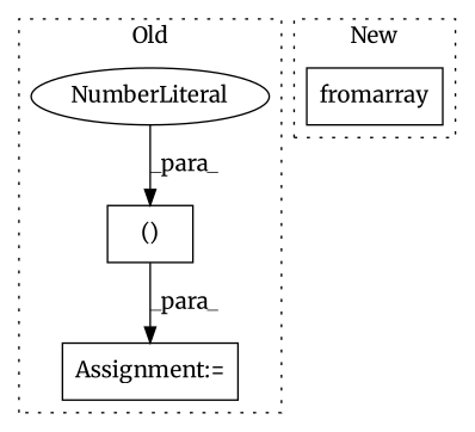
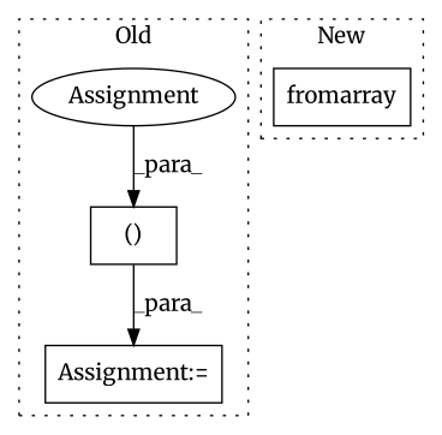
  digraph {
    fontname=Merriweather
    node [shape=box fontname=Merriweather]
    edge [fontname=Merriweather]
    n1 [a=106 l=19 label="()" s=2507]
-   n2 [a=34 l=3 label=NumberLiteral s=2523 shape=ellipse]
+   n2 [a=34 l=3 label=Assignment s=2523 shape=ellipse]
    n3 [a=7 l=1 label="Assignment:=" s=2486]
    n4 [a=32 l="10,1" label=fromarray s="2666,2679"]
    subgraph cluster_1 {
      label=Old
      style=dotted
      n1
      n2
      n3
    }
    subgraph cluster_2 {
      label=New
      style=dotted
      n4
    }
    n1 -> n3 [label=_para_]
    n2 -> n1 [label=_para_]
  }
